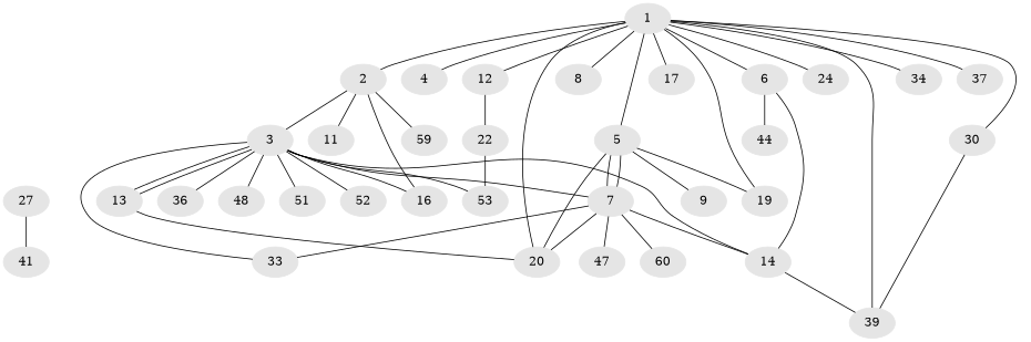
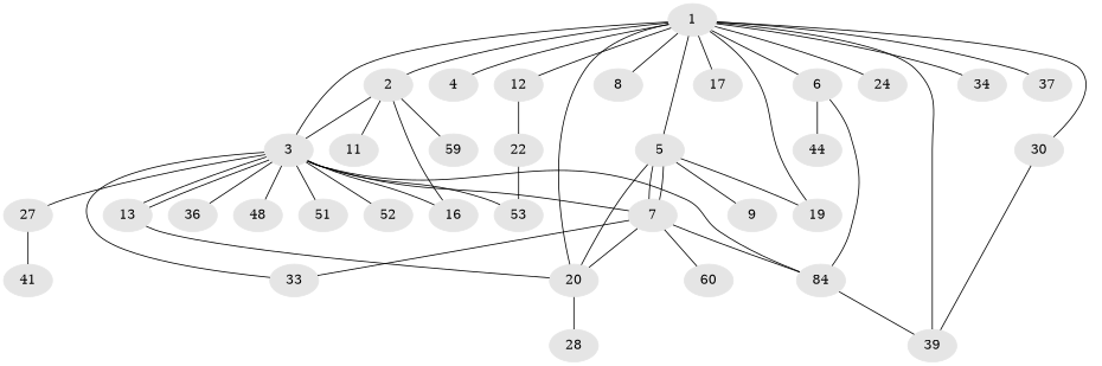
  graph {
    node [color=gray90 style=filled]
    1
    2
    3 [super="+15+10+26"]
    4
    5
    6
    8
    12
    17
    19 [super="+45+40"]
    20 [super="+32+21+31"]
    24
    30
    34
    37
    39 [super="+46"]
    11
    16 [super="+25+29"]
    59
    7
    13
-   14 [super="+23+18"]
+   14 [super="+23+18" label=84]
    27
    33
    36
    48
    51
    52 [super="+56+54"]
    53 [super="+58"]
    9
    44
    22
-   47
+   28
    60
    41
    1 -- 2
+   1 -- 3 [weight=2]
    1 -- 4
    1 -- 5
    1 -- 6
    1 -- 8
    1 -- 12
    1 -- 17
    1 -- 19
    1 -- 20
    1 -- 24
    1 -- 30
    1 -- 34
    1 -- 37
    1 -- 39
    2 -- 3
    2 -- 11
    2 -- 16
    2 -- 59
    3 -- 16
    3 -- 7
    3 -- 13
    3 -- 13
    3 -- 14
+   3 -- 27
    3 -- 33
    3 -- 36
    3 -- 48
    3 -- 51
    3 -- 52
    3 -- 53 [weight=2]
    5 -- 19
    5 -- 20
    5 -- 7
    5 -- 7
    5 -- 9
    6 -- 14
    6 -- 44
    12 -- 22
+   20 -- 28
    30 -- 39
    7 -- 20
    7 -- 14
    7 -- 33
-   7 -- 47
    7 -- 60
    13 -- 20
    14 -- 39
    27 -- 41
    22 -- 53
  }
